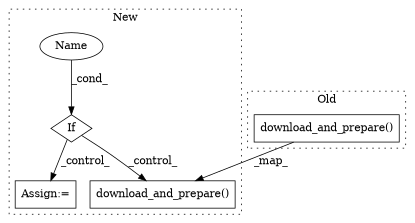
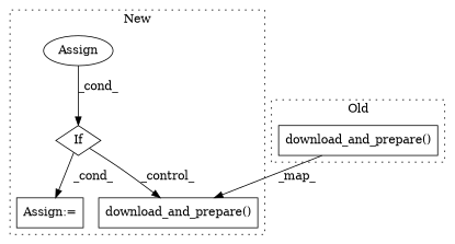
  digraph {
    node [a=75 l=3 shape=box]
    n1 [l=336 label="download_and_prepare()" s=1720]
    n2 [a=96 label=If s=1384 shape=diamond]
-   n3 [a=87 l=14 label=Name s=1387 shape=ellipse]
+   n3 [a=87 l=14 label=Assign s=1387 shape=ellipse]
    n4 [a=68 label="Assign:=" s=1422]
    n5 [l=306 label="download_and_prepare()" s=1408]
    subgraph cluster_1 {
      label=New
      style=dotted
      n1
      n2
      n3
      n4
    }
    subgraph cluster_2 {
      label=Old
      style=dotted
      n5
    }
    n2 -> n1 [label=_control_]
-   n2 -> n4 [label=_control_]
+   n2 -> n4 [label=_cond_]
    n3 -> n2 [label=_cond_]
    n5 -> n1 [label=_map_]
  }
